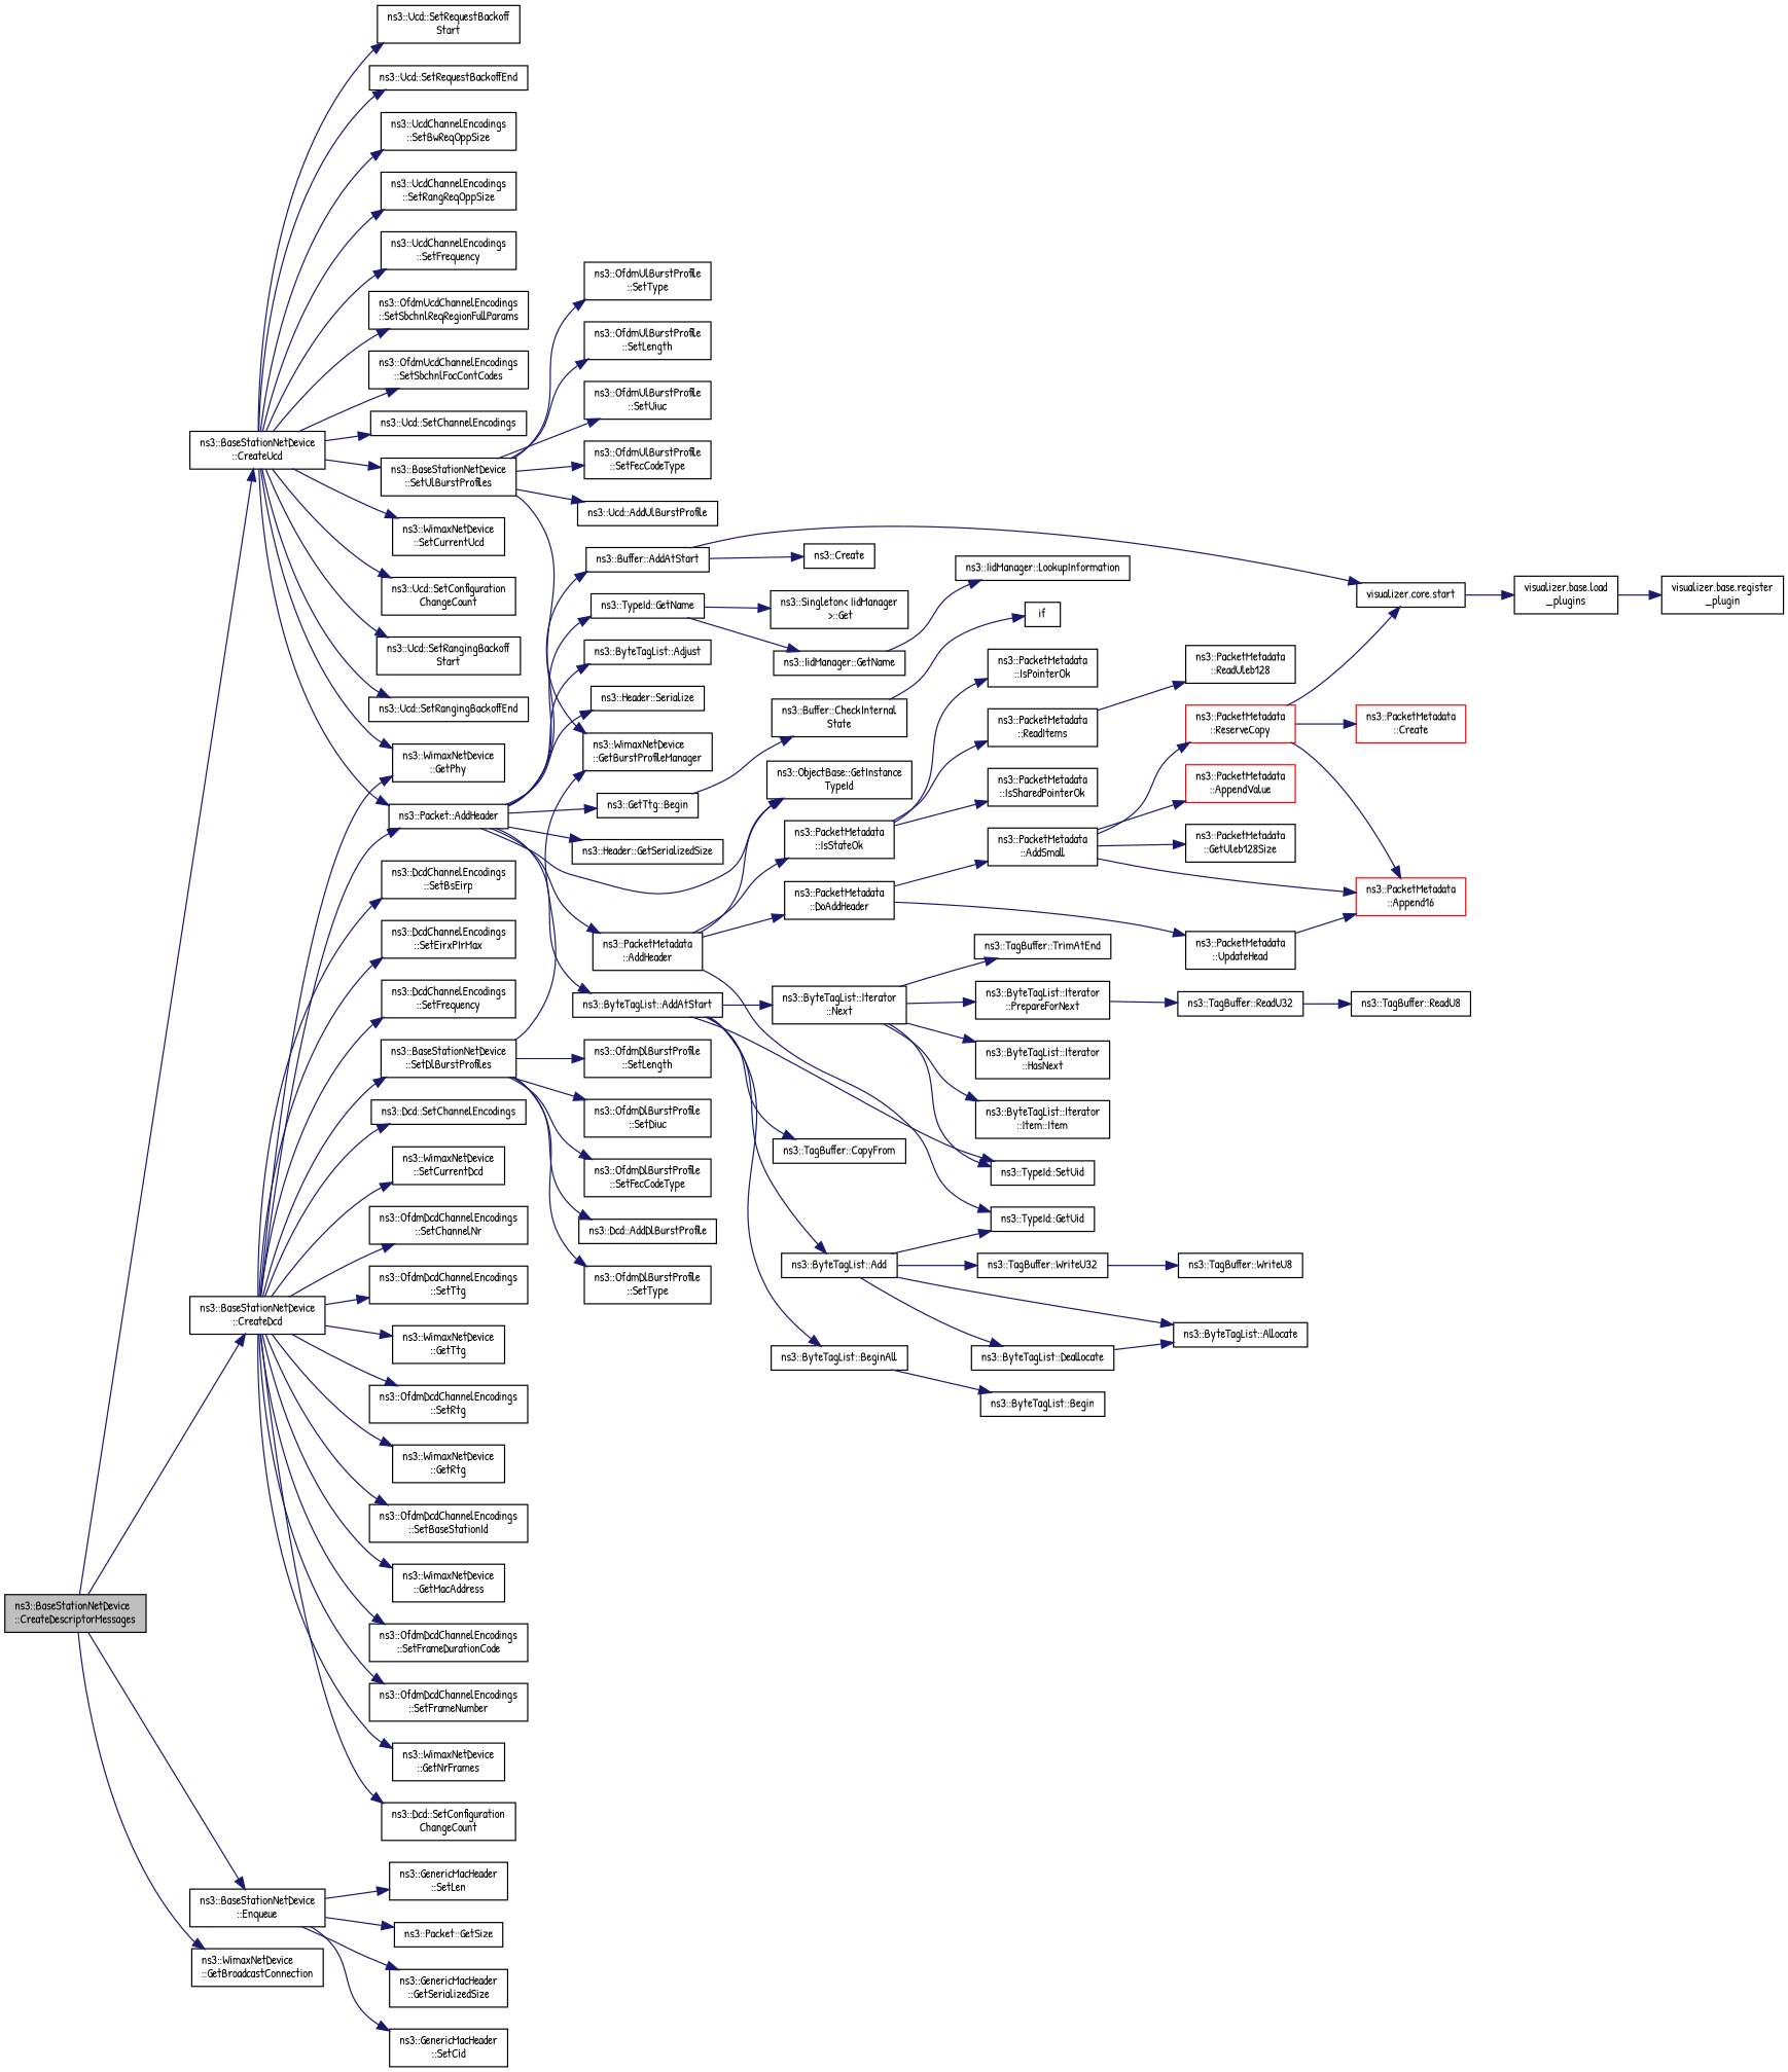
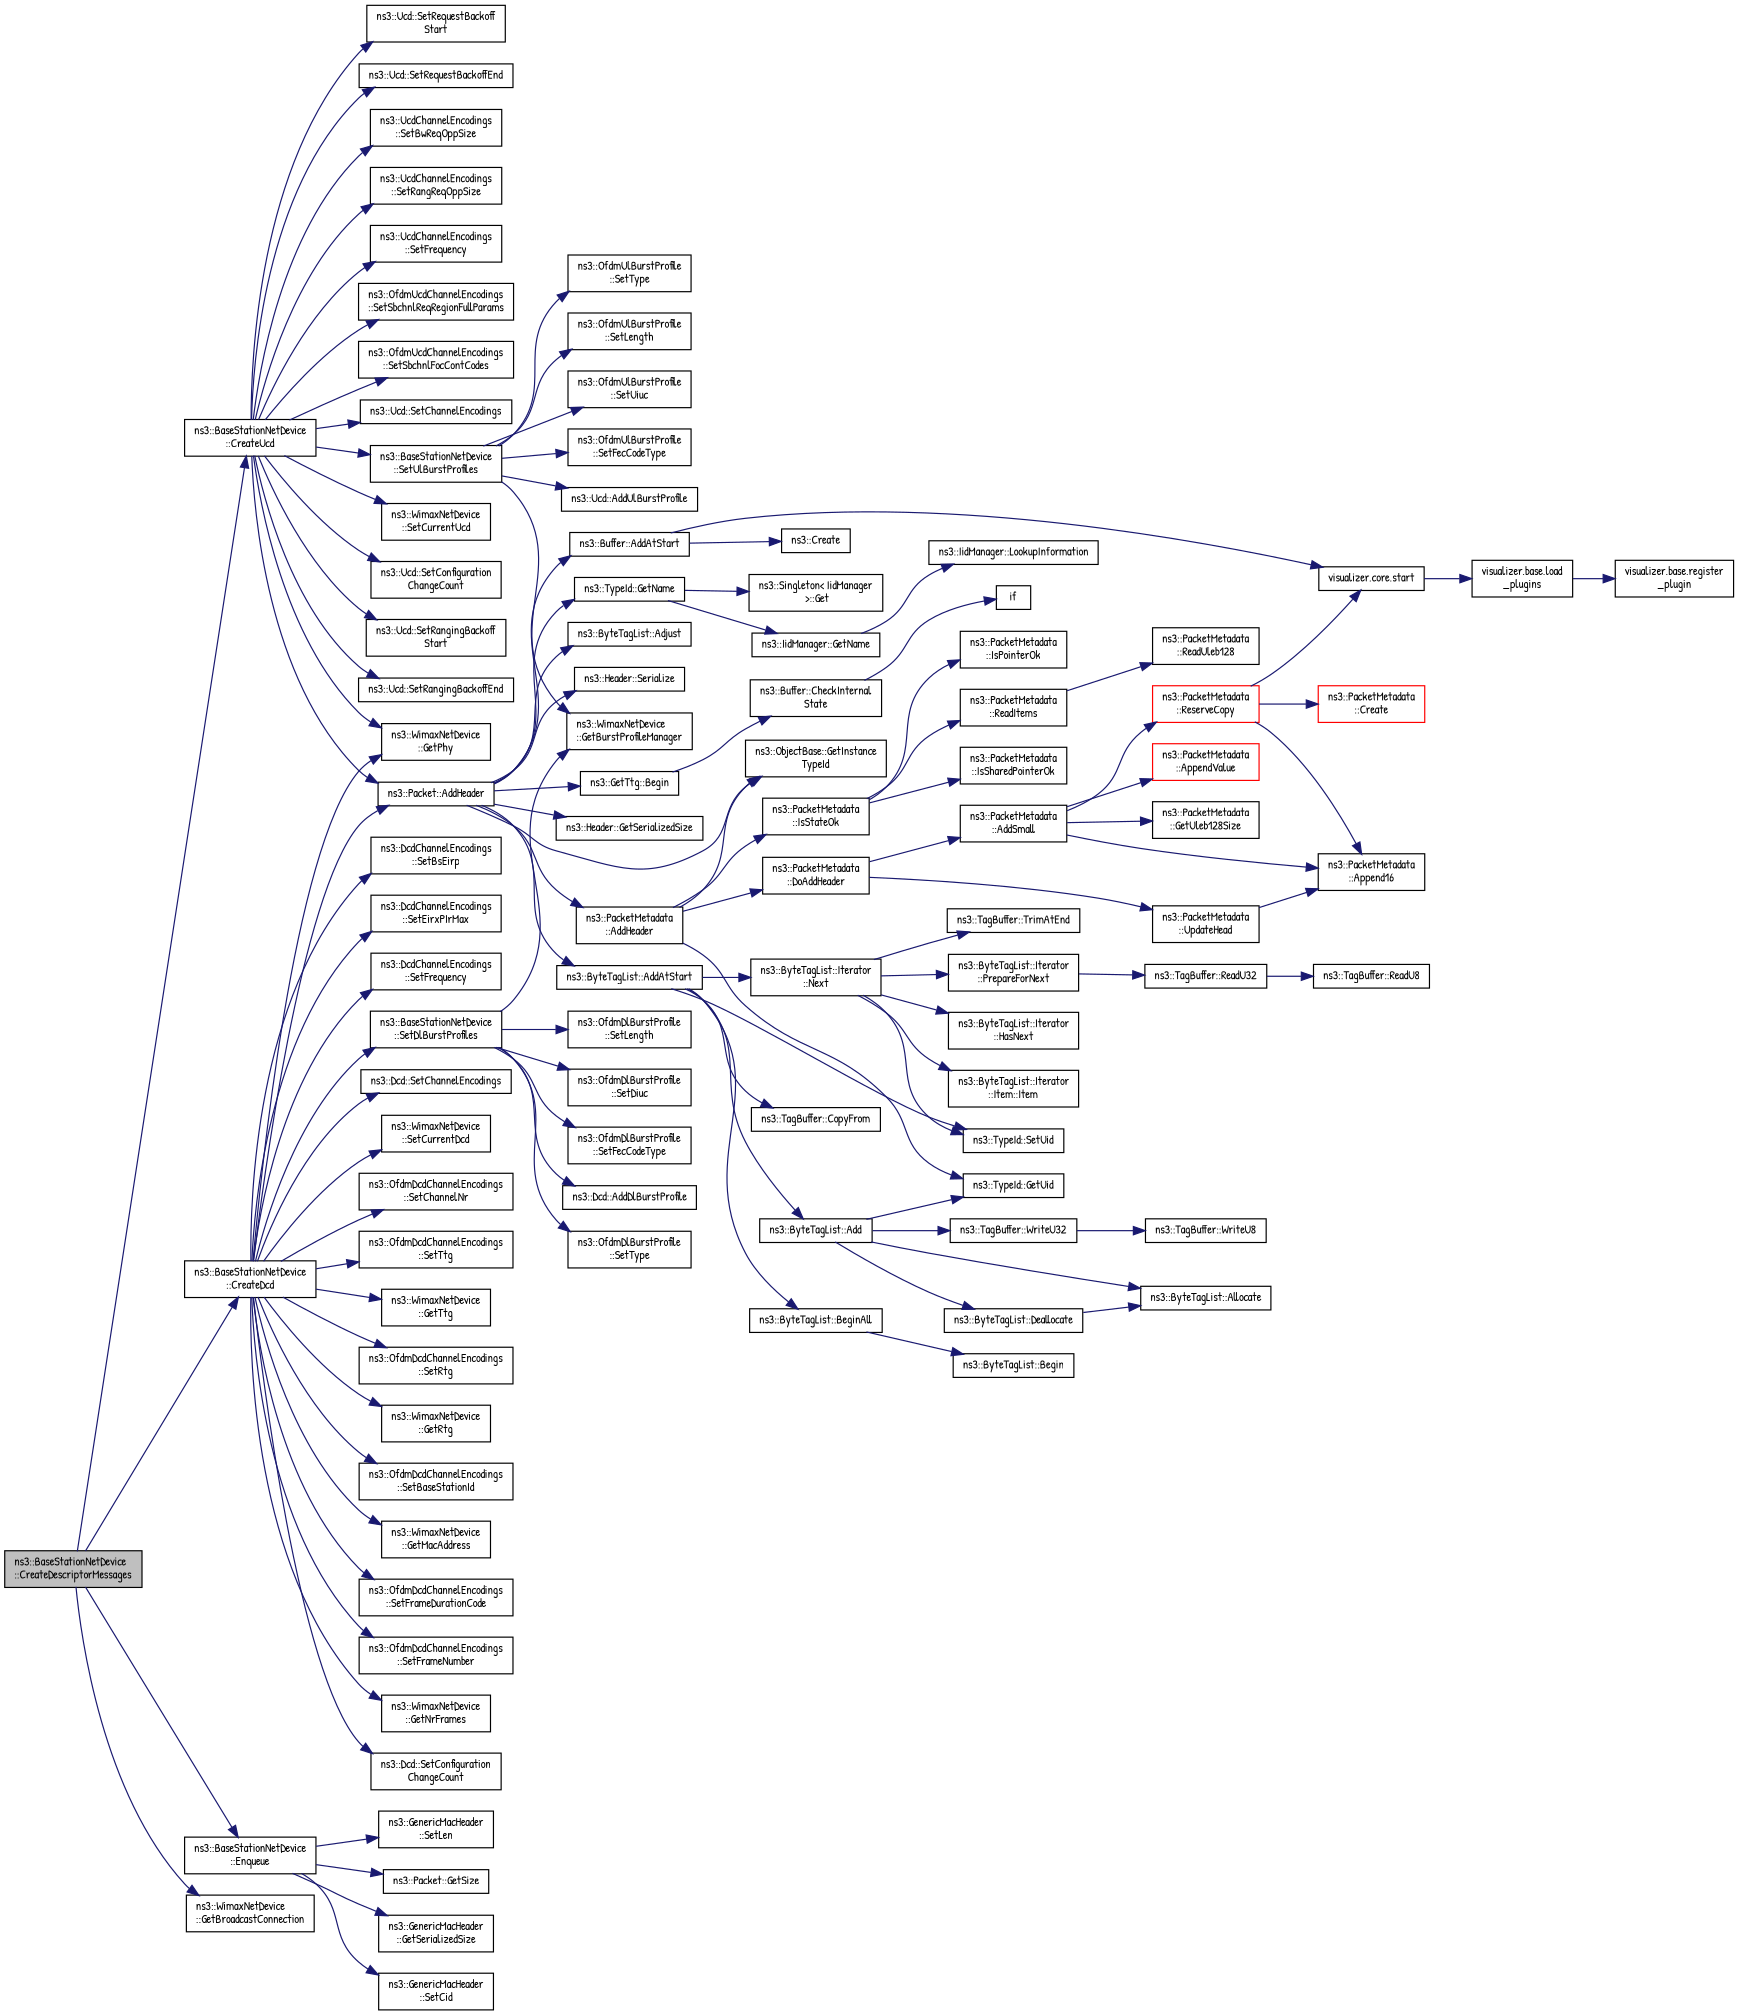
  digraph {
    fontname="Patrick Hand"
    rankdir=LR
    node [color=black fillcolor=white fontname="Patrick Hand" fontsize=10 shape=record style=filled]
    edge [color=midnightblue fontname="Patrick Hand" fontsize=10 labelfontname=Helvetica labelfontsize=10 style=solid]
    n1 [fillcolor=grey75 fontcolor=black height=0.2 label="ns3::BaseStationNetDevice\l::CreateDescriptorMessages" width=0.4]
    n2 [height=0.2 label="ns3::BaseStationNetDevice\l::CreateDcd" width=0.4]
    n3 [height=0.2 label="ns3::BaseStationNetDevice\l::Enqueue" width=0.4]
    n4 [height=0.2 label="ns3::WimaxNetDevice\l::GetBroadcastConnection" width=0.4]
    n5 [height=0.2 label="ns3::BaseStationNetDevice\l::CreateUcd" width=0.4]
    n6 [height=0.2 label="ns3::DcdChannelEncodings\l::SetBsEirp" width=0.4]
    n7 [height=0.2 label="ns3::DcdChannelEncodings\l::SetEirxPIrMax" width=0.4]
    n8 [height=0.2 label="ns3::DcdChannelEncodings\l::SetFrequency" width=0.4]
    n9 [height=0.2 label="ns3::WimaxNetDevice\l::GetPhy" width=0.4]
    n10 [height=0.2 label="ns3::OfdmDcdChannelEncodings\l::SetChannelNr" width=0.4]
    n11 [height=0.2 label="ns3::OfdmDcdChannelEncodings\l::SetTtg" width=0.4]
    n12 [height=0.2 label="ns3::WimaxNetDevice\l::GetTtg" width=0.4]
    n13 [height=0.2 label="ns3::OfdmDcdChannelEncodings\l::SetRtg" width=0.4]
    n14 [height=0.2 label="ns3::WimaxNetDevice\l::GetRtg" width=0.4]
    n15 [height=0.2 label="ns3::OfdmDcdChannelEncodings\l::SetBaseStationId" width=0.4]
    n16 [height=0.2 label="ns3::WimaxNetDevice\l::GetMacAddress" width=0.4]
    n17 [height=0.2 label="ns3::OfdmDcdChannelEncodings\l::SetFrameDurationCode" width=0.4]
    n18 [height=0.2 label="ns3::OfdmDcdChannelEncodings\l::SetFrameNumber" width=0.4]
    n19 [height=0.2 label="ns3::WimaxNetDevice\l::GetNrFrames" width=0.4]
    n20 [height=0.2 label="ns3::Dcd::SetConfiguration\lChangeCount" width=0.4]
    n21 [height=0.2 label="ns3::Dcd::SetChannelEncodings" width=0.4]
    n22 [height=0.2 label="ns3::BaseStationNetDevice\l::SetDlBurstProfiles" width=0.4]
    n23 [height=0.2 label="ns3::WimaxNetDevice\l::SetCurrentDcd" width=0.4]
    n24 [height=0.2 label="ns3::Packet::AddHeader" width=0.4]
    n25 [height=0.2 label="ns3::GenericMacHeader\l::SetLen" width=0.4]
    n26 [height=0.2 label="ns3::Packet::GetSize" width=0.4]
    n27 [height=0.2 label="ns3::GenericMacHeader\l::GetSerializedSize" width=0.4]
    n28 [height=0.2 label="ns3::GenericMacHeader\l::SetCid" width=0.4]
    n29 [height=0.2 label="ns3::Ucd::SetConfiguration\lChangeCount" width=0.4]
    n30 [height=0.2 label="ns3::Ucd::SetRangingBackoff\lStart" width=0.4]
    n31 [height=0.2 label="ns3::Ucd::SetRangingBackoffEnd" width=0.4]
    n32 [height=0.2 label="ns3::Ucd::SetRequestBackoff\lStart" width=0.4]
    n33 [height=0.2 label="ns3::Ucd::SetRequestBackoffEnd" width=0.4]
    n34 [height=0.2 label="ns3::UcdChannelEncodings\l::SetBwReqOppSize" width=0.4]
    n35 [height=0.2 label="ns3::UcdChannelEncodings\l::SetRangReqOppSize" width=0.4]
    n36 [height=0.2 label="ns3::UcdChannelEncodings\l::SetFrequency" width=0.4]
    n37 [height=0.2 label="ns3::OfdmUcdChannelEncodings\l::SetSbchnlReqRegionFullParams" width=0.4]
    n38 [height=0.2 label="ns3::OfdmUcdChannelEncodings\l::SetSbchnlFocContCodes" width=0.4]
    n39 [height=0.2 label="ns3::Ucd::SetChannelEncodings" width=0.4]
    n40 [height=0.2 label="ns3::BaseStationNetDevice\l::SetUlBurstProfiles" width=0.4]
    n41 [height=0.2 label="ns3::WimaxNetDevice\l::SetCurrentUcd" width=0.4]
    n42 [height=0.2 label="ns3::WimaxNetDevice\l::GetBurstProfileManager" width=0.4]
    n43 [height=0.2 label="ns3::OfdmDlBurstProfile\l::SetType" width=0.4]
    n44 [height=0.2 label="ns3::OfdmDlBurstProfile\l::SetLength" width=0.4]
    n45 [height=0.2 label="ns3::OfdmDlBurstProfile\l::SetDiuc" width=0.4]
    n46 [height=0.2 label="ns3::OfdmDlBurstProfile\l::SetFecCodeType" width=0.4]
    n47 [height=0.2 label="ns3::Dcd::AddDlBurstProfile" width=0.4]
    n48 [height=0.2 label="ns3::Header::GetSerializedSize" width=0.4]
    n49 [height=0.2 label="ns3::ObjectBase::GetInstance\lTypeId" width=0.4]
    n50 [height=0.2 label="ns3::TypeId::GetName" width=0.4]
    n51 [height=0.2 label="ns3::Buffer::AddAtStart" width=0.4]
    n52 [height=0.2 label="ns3::ByteTagList::Adjust" width=0.4]
    n53 [height=0.2 label="ns3::ByteTagList::AddAtStart" width=0.4]
    n54 [height=0.2 label="ns3::Header::Serialize" width=0.4]
    n55 [height=0.2 label="ns3::GetTtg::Begin" width=0.4]
    n56 [height=0.2 label="ns3::PacketMetadata\l::AddHeader" width=0.4]
    n57 [height=0.2 label="ns3::Singleton\< IidManager\l \>::Get" width=0.4]
    n58 [height=0.2 label="ns3::IidManager::GetName" width=0.4]
    n59 [height=0.2 label="visualizer.core.start" width=0.4]
    n60 [height=0.2 label="ns3::Create" width=0.4]
    n61 [height=0.2 label="ns3::ByteTagList::BeginAll" width=0.4]
    n62 [height=0.2 label="ns3::ByteTagList::Iterator\l::Next" width=0.4]
    n63 [height=0.2 label="ns3::ByteTagList::Add" width=0.4]
    n64 [height=0.2 label="ns3::TagBuffer::CopyFrom" width=0.4]
    n65 [height=0.2 label="ns3::TypeId::SetUid" width=0.4]
    n66 [height=0.2 label="ns3::Buffer::CheckInternal\lState" width=0.4]
    n67 [height=0.2 label="ns3::TypeId::GetUid" width=0.4]
    n68 [height=0.2 label="ns3::PacketMetadata\l::IsStateOk" width=0.4]
    n69 [height=0.2 label="ns3::PacketMetadata\l::DoAddHeader" width=0.4]
    n70 [height=0.2 label="ns3::IidManager::LookupInformation" width=0.4]
    n71 [height=0.2 label="visualizer.base.load\l_plugins" width=0.4]
    n72 [height=0.2 label="visualizer.base.register\l_plugin" width=0.4]
    n73 [height=0.2 label="ns3::ByteTagList::Begin" width=0.4]
    n74 [height=0.2 label="ns3::ByteTagList::Iterator\l::HasNext" width=0.4]
    n75 [height=0.2 label="ns3::ByteTagList::Iterator\l::Item::Item" width=0.4]
    n76 [height=0.2 label="ns3::TagBuffer::TrimAtEnd" width=0.4]
    n77 [height=0.2 label="ns3::ByteTagList::Iterator\l::PrepareForNext" width=0.4]
    n78 [height=0.2 label="ns3::ByteTagList::Allocate" width=0.4]
    n79 [height=0.2 label="ns3::ByteTagList::Deallocate" width=0.4]
    n80 [height=0.2 label="ns3::TagBuffer::WriteU32" width=0.4]
    n81 [height=0.2 label="ns3::TagBuffer::ReadU32" width=0.4]
    n82 [height=0.2 label="ns3::TagBuffer::ReadU8" width=0.4]
    n83 [height=0.2 label="ns3::TagBuffer::WriteU8" width=0.4]
    n84 [height=0.2 label=if width=0.4]
    n85 [height=0.2 label="ns3::PacketMetadata\l::IsPointerOk" width=0.4]
    n86 [height=0.2 label="ns3::PacketMetadata\l::ReadItems" width=0.4]
    n87 [height=0.2 label="ns3::PacketMetadata\l::IsSharedPointerOk" width=0.4]
    n88 [height=0.2 label="ns3::PacketMetadata\l::AddSmall" width=0.4]
    n89 [height=0.2 label="ns3::PacketMetadata\l::UpdateHead" width=0.4]
    n90 [height=0.2 label="ns3::PacketMetadata\l::ReadUleb128" width=0.4]
    n91 [height=0.2 label="ns3::PacketMetadata\l::GetUleb128Size" width=0.4]
    n92 [color=red height=0.2 label="ns3::PacketMetadata\l::ReserveCopy" width=0.4]
-   n93 [color=red height=0.2 label="ns3::PacketMetadata\l::Append16" width=0.4]
+   n93 [height=0.2 label="ns3::PacketMetadata\l::Append16" width=0.4]
    n94 [color=red height=0.2 label="ns3::PacketMetadata\l::AppendValue" width=0.4]
    n95 [color=red height=0.2 label="ns3::PacketMetadata\l::Create" width=0.4]
    n96 [height=0.2 label="ns3::OfdmUlBurstProfile\l::SetType" width=0.4]
    n97 [height=0.2 label="ns3::OfdmUlBurstProfile\l::SetLength" width=0.4]
    n98 [height=0.2 label="ns3::OfdmUlBurstProfile\l::SetUiuc" width=0.4]
    n99 [height=0.2 label="ns3::OfdmUlBurstProfile\l::SetFecCodeType" width=0.4]
    n100 [height=0.2 label="ns3::Ucd::AddUlBurstProfile" width=0.4]
    n1 -> n2
    n1 -> n3
    n1 -> n4
    n1 -> n5
    n2 -> n6
    n2 -> n7
    n2 -> n8
    n2 -> n9
    n2 -> n10
    n2 -> n11
    n2 -> n12
    n2 -> n13
    n2 -> n14
    n2 -> n15
    n2 -> n16
    n2 -> n17
    n2 -> n18
    n2 -> n19
    n2 -> n20
    n2 -> n21
    n2 -> n22
    n2 -> n23
    n2 -> n24
    n3 -> n25
    n3 -> n26
    n3 -> n27
    n3 -> n28
    n5 -> n9
    n5 -> n24
    n5 -> n29
    n5 -> n30
    n5 -> n31
    n5 -> n32
    n5 -> n33
    n5 -> n34
    n5 -> n35
    n5 -> n36
    n5 -> n37
    n5 -> n38
    n5 -> n39
    n5 -> n40
    n5 -> n41
    n22 -> n42
    n22 -> n43
    n22 -> n44
    n22 -> n45
    n22 -> n46
    n22 -> n47
    n24 -> n48
    n24 -> n49
    n24 -> n50
    n24 -> n51
    n24 -> n52
    n24 -> n53
    n24 -> n54
    n24 -> n55
    n24 -> n56
    n40 -> n42
    n40 -> n96
    n40 -> n97
    n40 -> n98
    n40 -> n99
    n40 -> n100
    n50 -> n57
    n50 -> n58
    n51 -> n59
    n51 -> n60
    n53 -> n61
    n53 -> n62
    n53 -> n63
    n53 -> n64
    n53 -> n65
    n55 -> n66
    n56 -> n49
    n56 -> n67
    n56 -> n68
    n56 -> n69
    n58 -> n70
    n59 -> n71
    n61 -> n73
    n62 -> n65
    n62 -> n74
    n62 -> n75
    n62 -> n76
    n62 -> n77
    n63 -> n67
    n63 -> n78
    n63 -> n79
    n63 -> n80
    n66 -> n84
    n68 -> n85
    n68 -> n86
    n68 -> n87
    n69 -> n88
    n69 -> n89
    n71 -> n72
    n77 -> n81
    n79 -> n78
    n80 -> n83
    n81 -> n82
    n86 -> n90
    n88 -> n91
    n88 -> n92
    n88 -> n93
    n88 -> n94
    n89 -> n93
    n92 -> n59
    n92 -> n93
    n92 -> n95
  }
